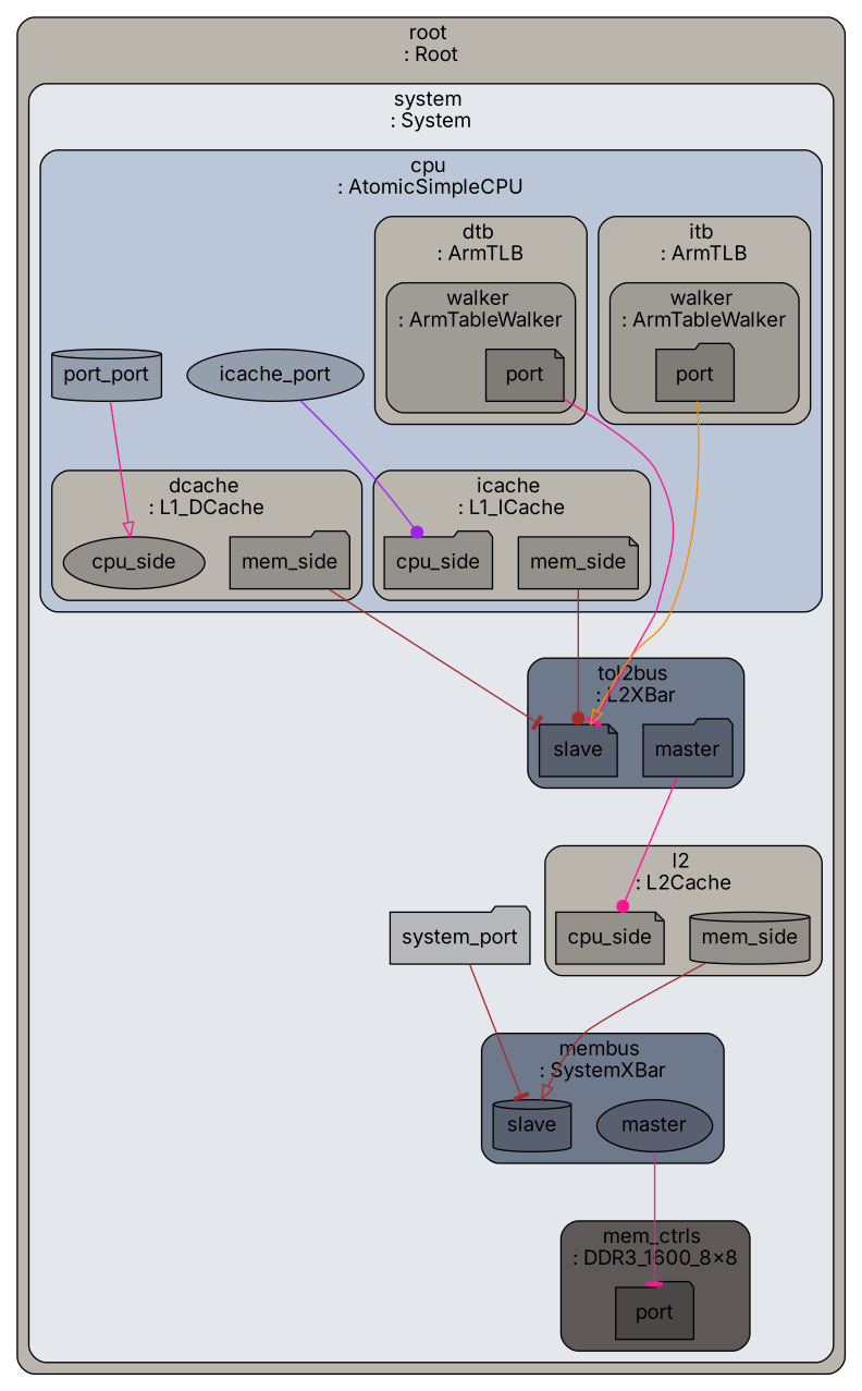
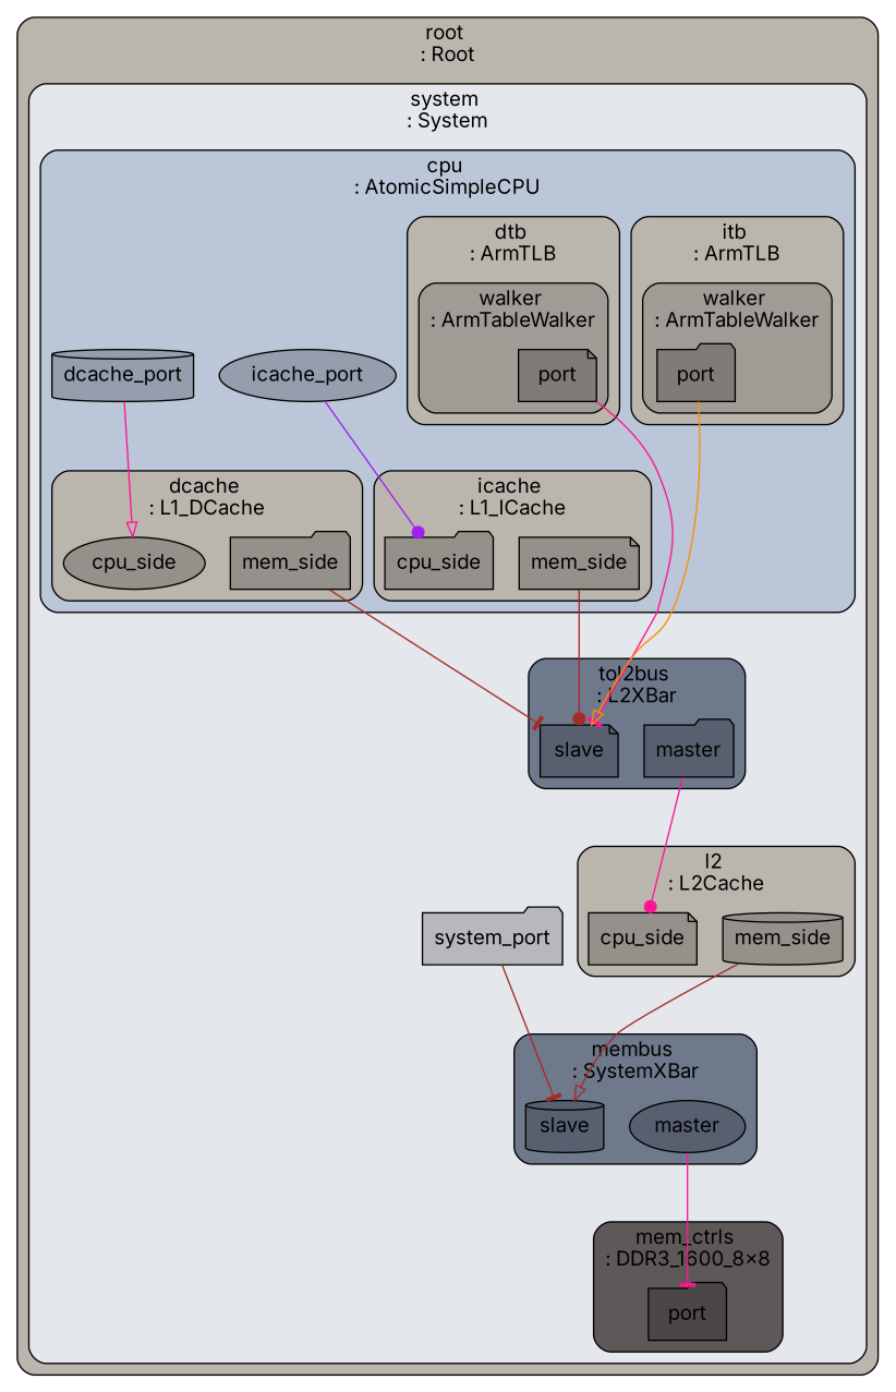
  digraph {
    ranksep=1.3
    fontname=Inter
    node [color="#000000" fillcolor="#94918b" fontcolor="#000000" fontname=Inter fontsize=14 shape=folder style="rounded, filled"]
    edge [color=deeppink arrowhead=tee fontname=Inter]
    n1 [fillcolor="#586070" label=master shape=ellipse]
    n2 [fillcolor="#586070" label=slave shape=cylinder]
    n3 [fillcolor="#586070" label=master]
    n4 [fillcolor="#586070" label=slave shape=note]
    n5 [label=mem_side shape=cylinder]
    n6 [label=cpu_side shape=note]
    n7 [fillcolor="#4b4746" label=port]
    n8 [fillcolor="#7f7c77" label=port shape=note]
    n9 [fillcolor="#7f7c77" label=port]
    n10 [label=mem_side shape=note]
    n11 [label=cpu_side]
    n12 [label=mem_side]
    n13 [label=cpu_side shape=ellipse]
    n14 [fillcolor="#959ead" label=icache_port shape=ellipse]
-   n15 [fillcolor="#959ead" label=port_port shape=cylinder]
+   n15 [fillcolor="#959ead" label=dcache_port shape=cylinder]
    n16 [fillcolor="#b6b8bc" label=system_port]
    subgraph cluster_1 {
      color="#000000"
      fillcolor="#bab6ae"
      fontcolor="#000000"
      fontsize=14
      label="root \n: Root"
      shape=Mrecord
      style="rounded, filled"
      subgraph cluster_2 {
        color="#000000"
        fillcolor="#e4e7eb"
        fontcolor="#000000"
        fontsize=14
        label="system \n: System"
        shape=Mrecord
        style="rounded, filled"
        n16
        subgraph cluster_3 {
          color="#000000"
          fillcolor="#6f798c"
          fontcolor="#000000"
          fontsize=14
          label="membus \n: SystemXBar"
          shape=Mrecord
          style="rounded, filled"
          n1
          n2
          subgraph cluster_4 {
            color="#000000"
            fillcolor="#bab6ae"
            fontcolor="#000000"
            fontsize=14
            label="snoop_filter \n: SnoopFilter"
            shape=Mrecord
            style="rounded, filled"
          }
        }
        subgraph cluster_5 {
          color="#000000"
          fillcolor="#bbc6d9"
          fontcolor="#000000"
          fontsize=14
          label="switch_cpus \n: ex5_big"
          shape=Mrecord
          style="rounded, filled"
          subgraph cluster_6 {
            color="#000000"
            fillcolor="#bab6ae"
            fontcolor="#000000"
            fontsize=14
            label="fuPool \n: ex5_big_FUP"
            shape=Mrecord
            style="rounded, filled"
            subgraph cluster_7 {
              color="#000000"
              fillcolor="#9f9c95"
              fontcolor="#000000"
              fontsize=14
              label="FUList0 \n: ex5_big_Simple_Int"
              shape=Mrecord
              style="rounded, filled"
              subgraph cluster_8 {
                color="#000000"
                fillcolor="#84827c"
                fontcolor="#000000"
                fontsize=14
                label="opList \n: OpDesc"
                shape=Mrecord
                style="rounded, filled"
              }
            }
            subgraph cluster_9 {
              color="#000000"
              fillcolor="#9f9c95"
              fontcolor="#000000"
              fontsize=14
              label="FUList1 \n: ex5_big_Complex_Int"
              shape=Mrecord
              style="rounded, filled"
              subgraph cluster_10 {
                color="#000000"
                fillcolor="#84827c"
                fontcolor="#000000"
                fontsize=14
                label="opList0 \n: OpDesc"
                shape=Mrecord
                style="rounded, filled"
              }
              subgraph cluster_11 {
                color="#000000"
                fillcolor="#84827c"
                fontcolor="#000000"
                fontsize=14
                label="opList1 \n: OpDesc"
                shape=Mrecord
                style="rounded, filled"
              }
              subgraph cluster_12 {
                color="#000000"
                fillcolor="#84827c"
                fontcolor="#000000"
                fontsize=14
                label="opList2 \n: OpDesc"
                shape=Mrecord
                style="rounded, filled"
              }
            }
            subgraph cluster_13 {
              color="#000000"
              fillcolor="#9f9c95"
              fontcolor="#000000"
              fontsize=14
              label="FUList2 \n: ex5_big_Load"
              shape=Mrecord
              style="rounded, filled"
              subgraph cluster_14 {
                color="#000000"
                fillcolor="#84827c"
                fontcolor="#000000"
                fontsize=14
                label="opList \n: OpDesc"
                shape=Mrecord
                style="rounded, filled"
              }
            }
            subgraph cluster_15 {
              color="#000000"
              fillcolor="#9f9c95"
              fontcolor="#000000"
              fontsize=14
              label="FUList3 \n: ex5_big_Store"
              shape=Mrecord
              style="rounded, filled"
              subgraph cluster_16 {
                color="#000000"
                fillcolor="#84827c"
                fontcolor="#000000"
                fontsize=14
                label="opList \n: OpDesc"
                shape=Mrecord
                style="rounded, filled"
              }
            }
            subgraph cluster_17 {
              color="#000000"
              fillcolor="#9f9c95"
              fontcolor="#000000"
              fontsize=14
              label="FUList4 \n: ex5_big_FP"
              shape=Mrecord
              style="rounded, filled"
              subgraph cluster_18 {
                color="#000000"
                fillcolor="#84827c"
                fontcolor="#000000"
                fontsize=14
                label="opList00 \n: OpDesc"
                shape=Mrecord
                style="rounded, filled"
              }
              subgraph cluster_19 {
                color="#000000"
                fillcolor="#84827c"
                fontcolor="#000000"
                fontsize=14
                label="opList01 \n: OpDesc"
                shape=Mrecord
                style="rounded, filled"
              }
              subgraph cluster_20 {
                color="#000000"
                fillcolor="#84827c"
                fontcolor="#000000"
                fontsize=14
                label="opList02 \n: OpDesc"
                shape=Mrecord
                style="rounded, filled"
              }
              subgraph cluster_21 {
                color="#000000"
                fillcolor="#84827c"
                fontcolor="#000000"
                fontsize=14
                label="opList03 \n: OpDesc"
                shape=Mrecord
                style="rounded, filled"
              }
              subgraph cluster_22 {
                color="#000000"
                fillcolor="#84827c"
                fontcolor="#000000"
                fontsize=14
                label="opList04 \n: OpDesc"
                shape=Mrecord
                style="rounded, filled"
              }
              subgraph cluster_23 {
                color="#000000"
                fillcolor="#84827c"
                fontcolor="#000000"
                fontsize=14
                label="opList05 \n: OpDesc"
                shape=Mrecord
                style="rounded, filled"
              }
              subgraph cluster_24 {
                color="#000000"
                fillcolor="#84827c"
                fontcolor="#000000"
                fontsize=14
                label="opList06 \n: OpDesc"
                shape=Mrecord
                style="rounded, filled"
              }
              subgraph cluster_25 {
                color="#000000"
                fillcolor="#84827c"
                fontcolor="#000000"
                fontsize=14
                label="opList07 \n: OpDesc"
                shape=Mrecord
                style="rounded, filled"
              }
              subgraph cluster_26 {
                color="#000000"
                fillcolor="#84827c"
                fontcolor="#000000"
                fontsize=14
                label="opList08 \n: OpDesc"
                shape=Mrecord
                style="rounded, filled"
              }
              subgraph cluster_27 {
                color="#000000"
                fillcolor="#84827c"
                fontcolor="#000000"
                fontsize=14
                label="opList09 \n: OpDesc"
                shape=Mrecord
                style="rounded, filled"
              }
              subgraph cluster_28 {
                color="#000000"
                fillcolor="#84827c"
                fontcolor="#000000"
                fontsize=14
                label="opList10 \n: OpDesc"
                shape=Mrecord
                style="rounded, filled"
              }
              subgraph cluster_29 {
                color="#000000"
                fillcolor="#84827c"
                fontcolor="#000000"
                fontsize=14
                label="opList11 \n: OpDesc"
                shape=Mrecord
                style="rounded, filled"
              }
              subgraph cluster_30 {
                color="#000000"
                fillcolor="#84827c"
                fontcolor="#000000"
                fontsize=14
                label="opList12 \n: OpDesc"
                shape=Mrecord
                style="rounded, filled"
              }
              subgraph cluster_31 {
                color="#000000"
                fillcolor="#84827c"
                fontcolor="#000000"
                fontsize=14
                label="opList13 \n: OpDesc"
                shape=Mrecord
                style="rounded, filled"
              }
              subgraph cluster_32 {
                color="#000000"
                fillcolor="#84827c"
                fontcolor="#000000"
                fontsize=14
                label="opList14 \n: OpDesc"
                shape=Mrecord
                style="rounded, filled"
              }
              subgraph cluster_33 {
                color="#000000"
                fillcolor="#84827c"
                fontcolor="#000000"
                fontsize=14
                label="opList15 \n: OpDesc"
                shape=Mrecord
                style="rounded, filled"
              }
              subgraph cluster_34 {
                color="#000000"
                fillcolor="#84827c"
                fontcolor="#000000"
                fontsize=14
                label="opList16 \n: OpDesc"
                shape=Mrecord
                style="rounded, filled"
              }
              subgraph cluster_35 {
                color="#000000"
                fillcolor="#84827c"
                fontcolor="#000000"
                fontsize=14
                label="opList17 \n: OpDesc"
                shape=Mrecord
                style="rounded, filled"
              }
              subgraph cluster_36 {
                color="#000000"
                fillcolor="#84827c"
                fontcolor="#000000"
                fontsize=14
                label="opList18 \n: OpDesc"
                shape=Mrecord
                style="rounded, filled"
              }
              subgraph cluster_37 {
                color="#000000"
                fillcolor="#84827c"
                fontcolor="#000000"
                fontsize=14
                label="opList19 \n: OpDesc"
                shape=Mrecord
                style="rounded, filled"
              }
              subgraph cluster_38 {
                color="#000000"
                fillcolor="#84827c"
                fontcolor="#000000"
                fontsize=14
                label="opList20 \n: OpDesc"
                shape=Mrecord
                style="rounded, filled"
              }
              subgraph cluster_39 {
                color="#000000"
                fillcolor="#84827c"
                fontcolor="#000000"
                fontsize=14
                label="opList21 \n: OpDesc"
                shape=Mrecord
                style="rounded, filled"
              }
              subgraph cluster_40 {
                color="#000000"
                fillcolor="#84827c"
                fontcolor="#000000"
                fontsize=14
                label="opList22 \n: OpDesc"
                shape=Mrecord
                style="rounded, filled"
              }
              subgraph cluster_41 {
                color="#000000"
                fillcolor="#84827c"
                fontcolor="#000000"
                fontsize=14
                label="opList23 \n: OpDesc"
                shape=Mrecord
                style="rounded, filled"
              }
              subgraph cluster_42 {
                color="#000000"
                fillcolor="#84827c"
                fontcolor="#000000"
                fontsize=14
                label="opList24 \n: OpDesc"
                shape=Mrecord
                style="rounded, filled"
              }
              subgraph cluster_43 {
                color="#000000"
                fillcolor="#84827c"
                fontcolor="#000000"
                fontsize=14
                label="opList25 \n: OpDesc"
                shape=Mrecord
                style="rounded, filled"
              }
            }
          }
          subgraph cluster_44 {
            color="#000000"
            fillcolor="#bab6ae"
            fontcolor="#000000"
            fontsize=14
            label="dtb \n: ArmTLB"
            shape=Mrecord
            style="rounded, filled"
            subgraph cluster_45 {
              color="#000000"
              fillcolor="#9f9c95"
              fontcolor="#000000"
              fontsize=14
              label="walker \n: ArmTableWalker"
              shape=Mrecord
              style="rounded, filled"
            }
          }
          subgraph cluster_46 {
            color="#000000"
            fillcolor="#bab6ae"
            fontcolor="#000000"
            fontsize=14
            label="itb \n: ArmTLB"
            shape=Mrecord
            style="rounded, filled"
            subgraph cluster_47 {
              color="#000000"
              fillcolor="#9f9c95"
              fontcolor="#000000"
              fontsize=14
              label="walker \n: ArmTableWalker"
              shape=Mrecord
              style="rounded, filled"
            }
          }
          subgraph cluster_48 {
            color="#000000"
            fillcolor="#bab6ae"
            fontcolor="#000000"
            fontsize=14
            label="istage2_mmu \n: ArmStage2IMMU"
            shape=Mrecord
            style="rounded, filled"
            subgraph cluster_49 {
              color="#000000"
              fillcolor="#9f9c95"
              fontcolor="#000000"
              fontsize=14
              label="stage2_tlb \n: ArmStage2TLB"
              shape=Mrecord
              style="rounded, filled"
              subgraph cluster_50 {
                color="#000000"
                fillcolor="#84827c"
                fontcolor="#000000"
                fontsize=14
                label="walker \n: ArmStage2TableWalker"
                shape=Mrecord
                style="rounded, filled"
              }
            }
          }
          subgraph cluster_51 {
            color="#000000"
            fillcolor="#bab6ae"
            fontcolor="#000000"
            fontsize=14
            label="dstage2_mmu \n: ArmStage2DMMU"
            shape=Mrecord
            style="rounded, filled"
            subgraph cluster_52 {
              color="#000000"
              fillcolor="#9f9c95"
              fontcolor="#000000"
              fontsize=14
              label="stage2_tlb \n: ArmStage2TLB"
              shape=Mrecord
              style="rounded, filled"
              subgraph cluster_53 {
                color="#000000"
                fillcolor="#84827c"
                fontcolor="#000000"
                fontsize=14
                label="walker \n: ArmStage2TableWalker"
                shape=Mrecord
                style="rounded, filled"
              }
            }
          }
          subgraph cluster_54 {
            color="#000000"
            fillcolor="#bab6ae"
            fontcolor="#000000"
            fontsize=14
            label="branchPred \n: ex5_big_BP"
            shape=Mrecord
            style="rounded, filled"
          }
          subgraph cluster_55 {
            color="#000000"
            fillcolor="#bab6ae"
            fontcolor="#000000"
            fontsize=14
            label="isa \n: ArmISA"
            shape=Mrecord
            style="rounded, filled"
          }
          subgraph cluster_56 {
            color="#000000"
            fillcolor="#bab6ae"
            fontcolor="#000000"
            fontsize=14
            label="tracer \n: ExeTracer"
            shape=Mrecord
            style="rounded, filled"
          }
        }
        subgraph cluster_57 {
          color="#000000"
          fillcolor="#6f798c"
          fontcolor="#000000"
          fontsize=14
          label="tol2bus \n: L2XBar"
          shape=Mrecord
          style="rounded, filled"
          n3
          n4
          subgraph cluster_58 {
            color="#000000"
            fillcolor="#bab6ae"
            fontcolor="#000000"
            fontsize=14
            label="snoop_filter \n: SnoopFilter"
            shape=Mrecord
            style="rounded, filled"
          }
        }
        subgraph cluster_59 {
          color="#000000"
          fillcolor="#bab6ae"
          fontcolor="#000000"
          fontsize=14
          label="voltage_domain \n: VoltageDomain"
          shape=Mrecord
          style="rounded, filled"
        }
        subgraph cluster_60 {
          color="#000000"
          fillcolor="#bab6ae"
          fontcolor="#000000"
          fontsize=14
          label="clk_domain \n: SrcClockDomain"
          shape=Mrecord
          style="rounded, filled"
        }
        subgraph cluster_61 {
          color="#000000"
          fillcolor="#bab6ae"
          fontcolor="#000000"
          fontsize=14
          label="l2 \n: L2Cache"
          shape=Mrecord
          style="rounded, filled"
          n5
          n6
          subgraph cluster_62 {
            color="#000000"
            fillcolor="#9f9c95"
            fontcolor="#000000"
            fontsize=14
            label="tags \n: LRU"
            shape=Mrecord
            style="rounded, filled"
          }
        }
        subgraph cluster_63 {
          color="#000000"
          fillcolor="#bab6ae"
          fontcolor="#000000"
          fontsize=14
          label="cpu_voltage_domain \n: VoltageDomain"
          shape=Mrecord
          style="rounded, filled"
        }
        subgraph cluster_64 {
          color="#000000"
          fillcolor="#5e5958"
          fontcolor="#000000"
          fontsize=14
          label="mem_ctrls \n: DDR3_1600_8x8"
          shape=Mrecord
          style="rounded, filled"
          n7
        }
        subgraph cluster_65 {
          color="#000000"
          fillcolor="#bab6ae"
          fontcolor="#000000"
          fontsize=14
          label="dvfs_handler \n: DVFSHandler"
          shape=Mrecord
          style="rounded, filled"
        }
        subgraph cluster_66 {
          color="#000000"
          fillcolor="#bab6ae"
          fontcolor="#000000"
          fontsize=14
          label="cpu_clk_domain \n: SrcClockDomain"
          shape=Mrecord
          style="rounded, filled"
        }
        subgraph cluster_67 {
          color="#000000"
          fillcolor="#bbc6d9"
          fontcolor="#000000"
          fontsize=14
          label="cpu \n: AtomicSimpleCPU"
          shape=Mrecord
          style="rounded, filled"
          n14
          n15
          subgraph cluster_68 {
            color="#000000"
            fillcolor="#bab6ae"
            fontcolor="#000000"
            fontsize=14
            label="workload \n: Process"
            shape=Mrecord
            style="rounded, filled"
          }
          subgraph cluster_69 {
            color="#000000"
            fillcolor="#bab6ae"
            fontcolor="#000000"
            fontsize=14
            label="dtb \n: ArmTLB"
            shape=Mrecord
            style="rounded, filled"
            subgraph cluster_70 {
              color="#000000"
              fillcolor="#9f9c95"
              fontcolor="#000000"
              fontsize=14
              label="walker \n: ArmTableWalker"
              shape=Mrecord
              style="rounded, filled"
              n8
            }
          }
          subgraph cluster_71 {
            color="#000000"
            fillcolor="#bab6ae"
            fontcolor="#000000"
            fontsize=14
            label="interrupts \n: ArmInterrupts"
            shape=Mrecord
            style="rounded, filled"
          }
          subgraph cluster_72 {
            color="#000000"
            fillcolor="#bab6ae"
            fontcolor="#000000"
            fontsize=14
            label="itb \n: ArmTLB"
            shape=Mrecord
            style="rounded, filled"
            subgraph cluster_73 {
              color="#000000"
              fillcolor="#9f9c95"
              fontcolor="#000000"
              fontsize=14
              label="walker \n: ArmTableWalker"
              shape=Mrecord
              style="rounded, filled"
              n9
            }
          }
          subgraph cluster_74 {
            color="#000000"
            fillcolor="#bab6ae"
            fontcolor="#000000"
            fontsize=14
            label="istage2_mmu \n: ArmStage2IMMU"
            shape=Mrecord
            style="rounded, filled"
            subgraph cluster_75 {
              color="#000000"
              fillcolor="#9f9c95"
              fontcolor="#000000"
              fontsize=14
              label="stage2_tlb \n: ArmStage2TLB"
              shape=Mrecord
              style="rounded, filled"
              subgraph cluster_76 {
                color="#000000"
                fillcolor="#84827c"
                fontcolor="#000000"
                fontsize=14
                label="walker \n: ArmStage2TableWalker"
                shape=Mrecord
                style="rounded, filled"
              }
            }
          }
          subgraph cluster_77 {
            color="#000000"
            fillcolor="#bab6ae"
            fontcolor="#000000"
            fontsize=14
            label="dstage2_mmu \n: ArmStage2DMMU"
            shape=Mrecord
            style="rounded, filled"
            subgraph cluster_78 {
              color="#000000"
              fillcolor="#9f9c95"
              fontcolor="#000000"
              fontsize=14
              label="stage2_tlb \n: ArmStage2TLB"
              shape=Mrecord
              style="rounded, filled"
              subgraph cluster_79 {
                color="#000000"
                fillcolor="#84827c"
                fontcolor="#000000"
                fontsize=14
                label="walker \n: ArmStage2TableWalker"
                shape=Mrecord
                style="rounded, filled"
              }
            }
          }
          subgraph cluster_80 {
            color="#000000"
            fillcolor="#bab6ae"
            fontcolor="#000000"
            fontsize=14
            label="icache \n: L1_ICache"
            shape=Mrecord
            style="rounded, filled"
            n10
            n11
            subgraph cluster_81 {
              color="#000000"
              fillcolor="#9f9c95"
              fontcolor="#000000"
              fontsize=14
              label="tags \n: LRU"
              shape=Mrecord
              style="rounded, filled"
            }
          }
          subgraph cluster_82 {
            color="#000000"
            fillcolor="#bab6ae"
            fontcolor="#000000"
            fontsize=14
            label="dcache \n: L1_DCache"
            shape=Mrecord
            style="rounded, filled"
            n12
            n13
            subgraph cluster_83 {
              color="#000000"
              fillcolor="#9f9c95"
              fontcolor="#000000"
              fontsize=14
              label="tags \n: LRU"
              shape=Mrecord
              style="rounded, filled"
            }
          }
          subgraph cluster_84 {
            color="#000000"
            fillcolor="#bab6ae"
            fontcolor="#000000"
            fontsize=14
            label="isa \n: ArmISA"
            shape=Mrecord
            style="rounded, filled"
          }
          subgraph cluster_85 {
            color="#000000"
            fillcolor="#bab6ae"
            fontcolor="#000000"
            fontsize=14
            label="tracer \n: ExeTracer"
            shape=Mrecord
            style="rounded, filled"
          }
        }
      }
    }
    n1 -> n7
    n3 -> n6 [arrowhead=dot]
    n5 -> n2 [color=brown arrowhead=onormal]
    n8 -> n4
    n9 -> n4 [color=darkorange arrowhead=onormal]
    n10 -> n4 [color=brown arrowhead=dot]
    n12 -> n4 [color=brown]
    n14 -> n11 [color=purple arrowhead=dot]
    n15 -> n13 [arrowhead=onormal]
    n16 -> n2 [color=brown]
  }
